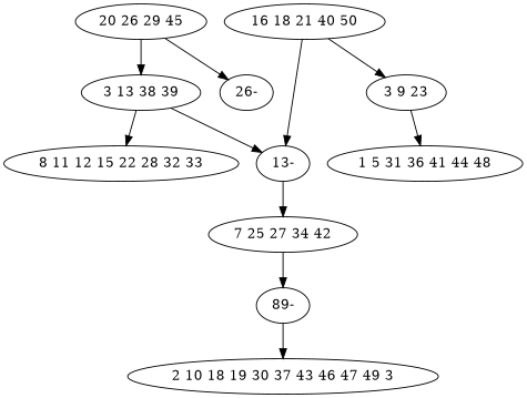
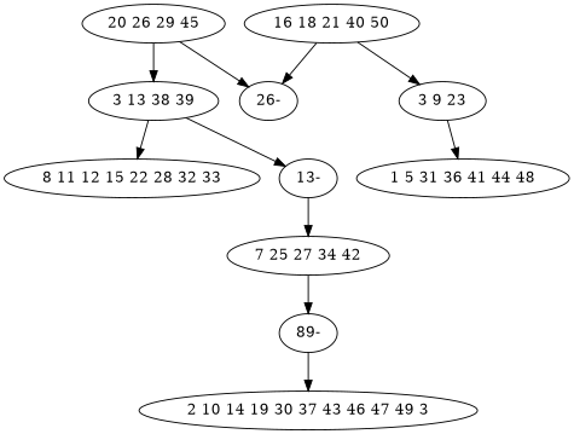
  digraph {
    n1 [label="20 26 29 45"]
    n2 [label="3 13 38 39"]
    n3 [label="26-"]
    n4 [label="8 11 12 15 22 28 32 33"]
    n5 [label="13-"]
    n6 [label="16 18 21 40 50"]
    n7 [label="3 9 23"]
    n8 [label="7 25 27 34 42"]
    n9 [label="1 5 31 36 41 44 48"]
    n10 [label="89-"]
-   n11 [label="2 10 18 19 30 37 43 46 47 49 3"]
+   n11 [label="2 10 14 19 30 37 43 46 47 49 3"]
    n1 -> n2
    n1 -> n3
    n2 -> n4
    n2 -> n5
    n5 -> n8
-   n6 -> n5
+   n6 -> n3
    n6 -> n7
    n7 -> n9
    n8 -> n10
    n10 -> n11
  }
